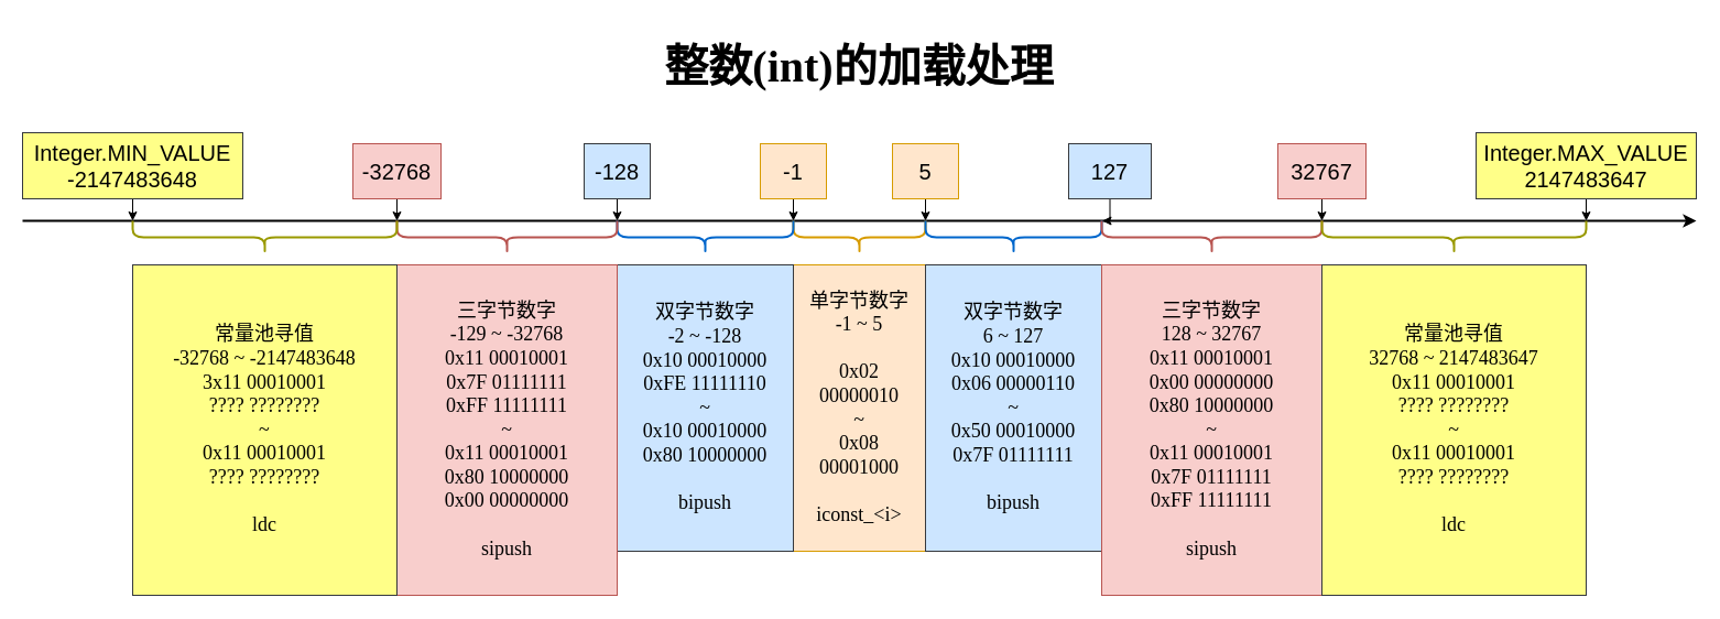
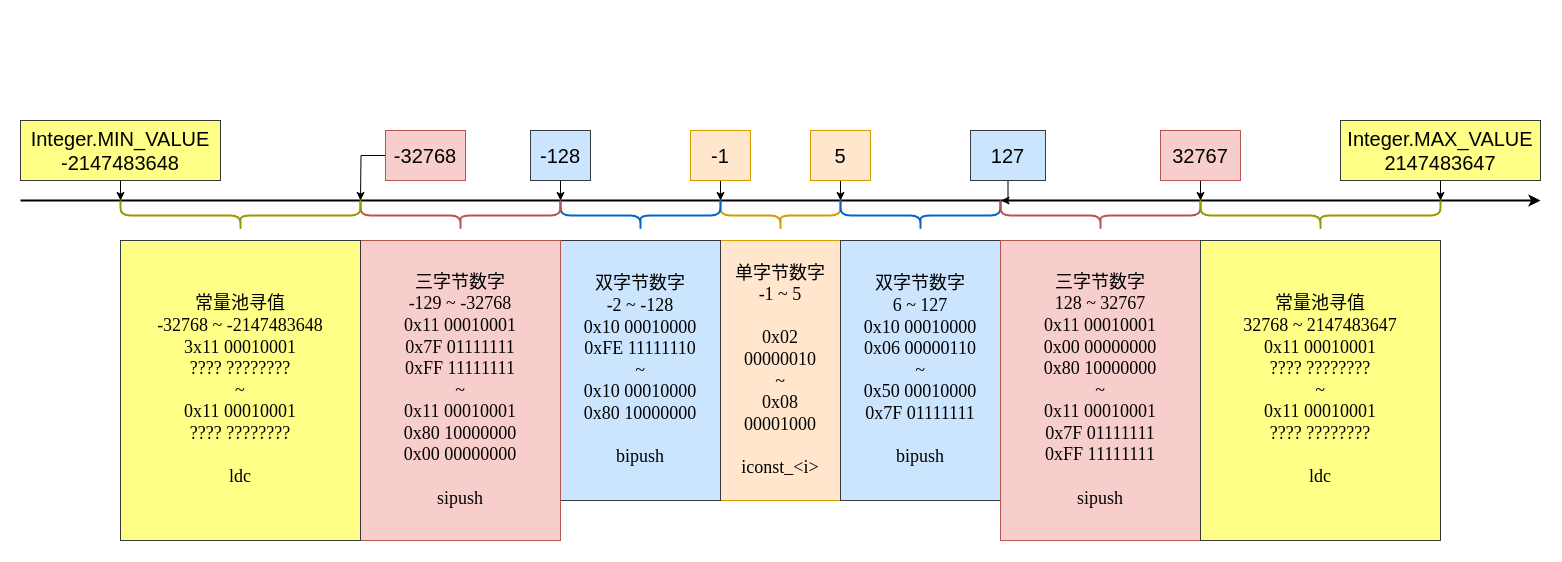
  <mxCell id="0" />
  <mxCell id="1" parent="0" />
  <mxCell id="2" value="" style="endArrow=classic;html=1;rounded=0;strokeWidth=2;" parent="1" edge="1"><mxGeometry width="50" height="50" relative="1" as="geometry"><mxPoint x="20" y="200" as="sourcePoint" /><mxPoint x="1540" y="200" as="targetPoint" /></mxGeometry></mxCell>
  <mxCell id="3" value="" style="shape=curlyBracket;whiteSpace=wrap;html=1;rounded=1;direction=north;fillColor=#ffe6cc;strokeColor=#d79b00;strokeWidth=2;" parent="1" vertex="1"><mxGeometry x="720" y="200" width="120" height="30" as="geometry" /></mxCell>
  <mxCell id="4" value="" style="edgeStyle=orthogonalEdgeStyle;rounded=0;orthogonalLoop=1;jettySize=auto;html=1;strokeWidth=1;" parent="1" source="5" edge="1"><mxGeometry relative="1" as="geometry"><mxPoint x="720" y="200" as="targetPoint" /></mxGeometry></mxCell>
  <mxCell id="5" value="-1" style="text;html=1;strokeColor=#d79b00;fillColor=#ffe6cc;align=center;verticalAlign=middle;whiteSpace=wrap;rounded=0;fontSize=20;" parent="1" vertex="1"><mxGeometry x="690" y="130" width="60" height="50" as="geometry" /></mxCell>
  <mxCell id="6" value="" style="edgeStyle=orthogonalEdgeStyle;rounded=0;orthogonalLoop=1;jettySize=auto;html=1;strokeWidth=1;" parent="1" source="7" edge="1"><mxGeometry relative="1" as="geometry"><mxPoint x="840" y="200" as="targetPoint" /></mxGeometry></mxCell>
  <mxCell id="7" value="5" style="text;html=1;strokeColor=#d79b00;fillColor=#ffe6cc;align=center;verticalAlign=middle;whiteSpace=wrap;rounded=0;fontSize=20;" parent="1" vertex="1"><mxGeometry x="810" y="130" width="60" height="50" as="geometry" /></mxCell>
  <mxCell id="8" value="" style="shape=curlyBracket;whiteSpace=wrap;html=1;rounded=1;direction=north;fillColor=#cce5ff;strokeColor=#0066CC;strokeWidth=2;" parent="1" vertex="1"><mxGeometry x="840" y="200" width="160" height="30" as="geometry" /></mxCell>
  <mxCell id="9" value="" style="edgeStyle=orthogonalEdgeStyle;rounded=0;orthogonalLoop=1;jettySize=auto;html=1;strokeWidth=1;" parent="1" source="10" edge="1"><mxGeometry relative="1" as="geometry"><mxPoint x="1000" y="200" as="targetPoint" /></mxGeometry></mxCell>
  <mxCell id="10" value="127" style="text;html=1;strokeColor=#36393d;fillColor=#cce5ff;align=center;verticalAlign=middle;whiteSpace=wrap;rounded=0;fontSize=20;" parent="1" vertex="1"><mxGeometry x="970" y="130" width="75" height="50" as="geometry" /></mxCell>
  <mxCell id="11" value="" style="shape=curlyBracket;whiteSpace=wrap;html=1;rounded=1;direction=north;fillColor=#cce5ff;strokeColor=#0066CC;strokeWidth=2;" parent="1" vertex="1"><mxGeometry x="560" y="200" width="160" height="30" as="geometry" /></mxCell>
  <mxCell id="12" value="" style="edgeStyle=orthogonalEdgeStyle;rounded=0;orthogonalLoop=1;jettySize=auto;html=1;strokeWidth=1;" parent="1" source="13" edge="1"><mxGeometry relative="1" as="geometry"><mxPoint x="560" y="200" as="targetPoint" /></mxGeometry></mxCell>
  <mxCell id="13" value="-128" style="text;html=1;strokeColor=#36393d;fillColor=#cce5ff;align=center;verticalAlign=middle;whiteSpace=wrap;rounded=0;fontSize=20;" parent="1" vertex="1"><mxGeometry x="530" y="130" width="60" height="50" as="geometry" /></mxCell>
  <mxCell id="14" value="" style="shape=curlyBracket;whiteSpace=wrap;html=1;rounded=1;direction=north;fillColor=#f8cecc;strokeColor=#b85450;strokeWidth=2;" parent="1" vertex="1"><mxGeometry x="1000" y="200" width="200" height="30" as="geometry" /></mxCell>
  <mxCell id="15" value="" style="edgeStyle=orthogonalEdgeStyle;rounded=0;orthogonalLoop=1;jettySize=auto;html=1;strokeWidth=1;" parent="1" source="16" edge="1"><mxGeometry relative="1" as="geometry"><mxPoint x="1200" y="200" as="targetPoint" /></mxGeometry></mxCell>
  <mxCell id="16" value="32767" style="text;html=1;strokeColor=#b85450;fillColor=#f8cecc;align=center;verticalAlign=middle;whiteSpace=wrap;rounded=0;fontSize=20;" parent="1" vertex="1"><mxGeometry x="1160" y="130" width="80" height="50" as="geometry" /></mxCell>
  <mxCell id="17" value="" style="shape=curlyBracket;whiteSpace=wrap;html=1;rounded=1;direction=north;fillColor=#f8cecc;strokeColor=#b85450;strokeWidth=2;" parent="1" vertex="1"><mxGeometry y="200" width="200" height="30" as="geometry" x="360" /></mxCell>
  <mxCell id="18" value="" style="edgeStyle=orthogonalEdgeStyle;rounded=0;orthogonalLoop=1;jettySize=auto;html=1;strokeWidth=1;" parent="1" source="19" edge="1"><mxGeometry relative="1" as="geometry"><mxPoint y="200" as="targetPoint" x="360" /></mxGeometry></mxCell>
- <mxCell id="19" value="-32768" style="text;html=1;strokeColor=#b85450;fillColor=#f8cecc;align=center;verticalAlign=middle;whiteSpace=wrap;rounded=0;fontSize=20;" parent="1" vertex="1"><mxGeometry x="320" y="130" width="80" height="50" as="geometry" /></mxCell>
+ <mxCell id="19" value="-32768" style="text;html=1;strokeColor=#b85450;fillColor=#f8cecc;align=center;verticalAlign=middle;whiteSpace=wrap;rounded=0;fontSize=20;" parent="1" vertex="1"><mxGeometry x="385" y="130" width="80" height="50" as="geometry" /></mxCell>
  <mxCell id="20" value="单字节数字&lt;br&gt;-1 ~ 5&lt;br style=&quot;font-size: 18px&quot;&gt;&lt;br style=&quot;font-size: 18px&quot;&gt;0x02&lt;br&gt;00000010&lt;br style=&quot;font-size: 18px&quot;&gt;~&lt;br style=&quot;font-size: 18px&quot;&gt;0x08&lt;br&gt;00001000&lt;br&gt;&lt;br&gt;iconst_&amp;lt;i&amp;gt;" style="text;html=1;strokeColor=#d79b00;fillColor=#ffe6cc;align=center;verticalAlign=middle;whiteSpace=wrap;rounded=0;fontSize=18;fontFamily=Source Code Pro;" parent="1" vertex="1"><mxGeometry x="720" y="240" width="120" height="260" as="geometry" /></mxCell>
  <mxCell id="21" value="双字节数字&lt;br style=&quot;font-size: 18px&quot;&gt;6 ~ 127&lt;br style=&quot;font-size: 18px&quot;&gt;0x10 00010000&lt;br&gt;0x06 00000110&lt;br style=&quot;font-size: 18px&quot;&gt;~&lt;br style=&quot;font-size: 18px&quot;&gt;0x50 00010000&lt;br&gt;0x7F 01111111&lt;br&gt;&lt;br&gt;bipush" style="text;html=1;strokeColor=#36393d;fillColor=#cce5ff;align=center;verticalAlign=middle;whiteSpace=wrap;rounded=0;fontSize=18;fontFamily=Source Code Pro;" parent="1" vertex="1"><mxGeometry x="840" y="240" width="160" height="260" as="geometry" /></mxCell>
  <mxCell id="22" value="双字节数字&lt;br&gt;-2 ~ -128&lt;br&gt;0x10 00010000&lt;br&gt;0xFE 11111110&lt;br&gt;~&lt;br&gt;0x10 00010000&lt;br&gt;0x80 10000000&lt;br&gt;&lt;br&gt;bipush" style="text;html=1;strokeColor=#36393d;fillColor=#cce5ff;align=center;verticalAlign=middle;whiteSpace=wrap;rounded=0;fontSize=18;fontFamily=Source Code Pro;" parent="1" vertex="1"><mxGeometry x="560" y="240" width="160" height="260" as="geometry" /></mxCell>
  <mxCell id="23" value="三字节数字&lt;br style=&quot;font-size: 18px&quot;&gt;128 ~ 32767&lt;br style=&quot;font-size: 18px&quot;&gt;0x11 00010001&lt;br&gt;0x00 00000000&lt;br&gt;0x80 10000000&lt;br style=&quot;font-size: 18px&quot;&gt;~&lt;br style=&quot;font-size: 18px&quot;&gt;0x11 00010001&lt;br&gt;0x7F 01111111&lt;br&gt;0xFF 11111111&lt;br&gt;&lt;br&gt;sipush" style="text;html=1;strokeColor=#b85450;fillColor=#f8cecc;align=center;verticalAlign=middle;whiteSpace=wrap;rounded=0;fontSize=18;fontFamily=Source Code Pro;" parent="1" vertex="1"><mxGeometry x="1000" y="240" width="200" height="300" as="geometry" /></mxCell>
  <mxCell id="24" value="三字节数字&lt;br&gt;-129 ~ -32768&lt;br&gt;0x11 00010001&lt;br&gt;0x7F 01111111&lt;br&gt;0xFF 11111111&lt;br&gt;~&lt;br&gt;0x11 00010001&lt;br&gt;0x80 10000000&lt;br&gt;0x00 00000000&lt;br&gt;&lt;br&gt;sipush" style="text;html=1;strokeColor=#b85450;fillColor=#f8cecc;align=center;verticalAlign=middle;whiteSpace=wrap;rounded=0;fontSize=18;fontFamily=Source Code Pro;" parent="1" vertex="1"><mxGeometry y="240" width="200" height="300" as="geometry" x="360" /></mxCell>
  <mxCell id="25" value="" style="shape=curlyBracket;whiteSpace=wrap;html=1;rounded=1;direction=north;fillColor=#ffff88;strokeColor=#999900;strokeWidth=2;" parent="1" vertex="1"><mxGeometry x="1200" y="200" width="240" height="30" as="geometry" /></mxCell>
  <mxCell id="26" value="" style="edgeStyle=orthogonalEdgeStyle;rounded=0;orthogonalLoop=1;jettySize=auto;html=1;strokeWidth=1;" parent="1" source="27" edge="1"><mxGeometry relative="1" as="geometry"><mxPoint x="1440" y="200" as="targetPoint" /></mxGeometry></mxCell>
  <mxCell id="27" value="Integer.MAX_VALUE&lt;br&gt;2147483647" style="text;html=1;strokeColor=#36393d;fillColor=#ffff88;align=center;verticalAlign=middle;whiteSpace=wrap;rounded=0;fontSize=20;" parent="1" vertex="1"><mxGeometry x="1340" y="120" width="200" height="60" as="geometry" /></mxCell>
  <mxCell id="28" value="" style="shape=curlyBracket;whiteSpace=wrap;html=1;rounded=1;direction=north;fillColor=#ffff88;strokeColor=#999900;strokeWidth=2;" parent="1" vertex="1"><mxGeometry x="120" y="200" width="240" height="30" as="geometry" /></mxCell>
  <mxCell id="29" value="常量池寻值&lt;br&gt;-32768&amp;nbsp;~ -2147483648&lt;br&gt;3x11 00010001&lt;br&gt;???? ????????&lt;br&gt;~&lt;br&gt;0x11 00010001&lt;br&gt;???? ????????&lt;br&gt;&lt;br&gt;ldc" style="text;html=1;strokeColor=#36393d;fillColor=#ffff88;align=center;verticalAlign=middle;whiteSpace=wrap;rounded=0;fontSize=18;fontFamily=Source Code Pro;" parent="1" vertex="1"><mxGeometry x="120" y="240" width="240" height="300" as="geometry" /></mxCell>
  <mxCell id="30" value="" style="edgeStyle=orthogonalEdgeStyle;rounded=0;orthogonalLoop=1;jettySize=auto;html=1;strokeWidth=1;" parent="1" source="31" edge="1"><mxGeometry relative="1" as="geometry"><mxPoint x="120" y="200" as="targetPoint" /></mxGeometry></mxCell>
  <mxCell id="31" value="Integer.MIN_VALUE&lt;br&gt;-2147483648" style="text;html=1;strokeColor=#36393d;fillColor=#ffff88;align=center;verticalAlign=middle;whiteSpace=wrap;rounded=0;fontSize=20;" parent="1" vertex="1"><mxGeometry x="20" y="120" width="200" height="60" as="geometry" /></mxCell>
  <mxCell id="32" value="常量池寻值&lt;br style=&quot;font-size: 18px&quot;&gt;32768 ~ 2147483647&lt;br style=&quot;font-size: 18px&quot;&gt;0x11 00010001&lt;br&gt;???? ????????&lt;br style=&quot;font-size: 18px&quot;&gt;~&lt;br&gt;0x11 00010001&lt;br&gt;???? ????????&lt;br&gt;&lt;br&gt;ldc" style="text;html=1;strokeColor=#36393d;fillColor=#ffff88;align=center;verticalAlign=middle;whiteSpace=wrap;rounded=0;fontSize=18;fontFamily=Source Code Pro;" parent="1" vertex="1"><mxGeometry x="1200" y="240" width="240" height="300" as="geometry" /></mxCell>
- <mxCell id="33" value="整数(int)的加载处理" style="text;html=1;strokeColor=none;fillColor=none;align=center;verticalAlign=middle;whiteSpace=wrap;rounded=0;fontFamily=JetBrains Mono;fontSize=40;fontStyle=1" parent="1" vertex="1"><mxGeometry x="520" y="20" width="520" height="80" as="geometry" /></mxCell>
